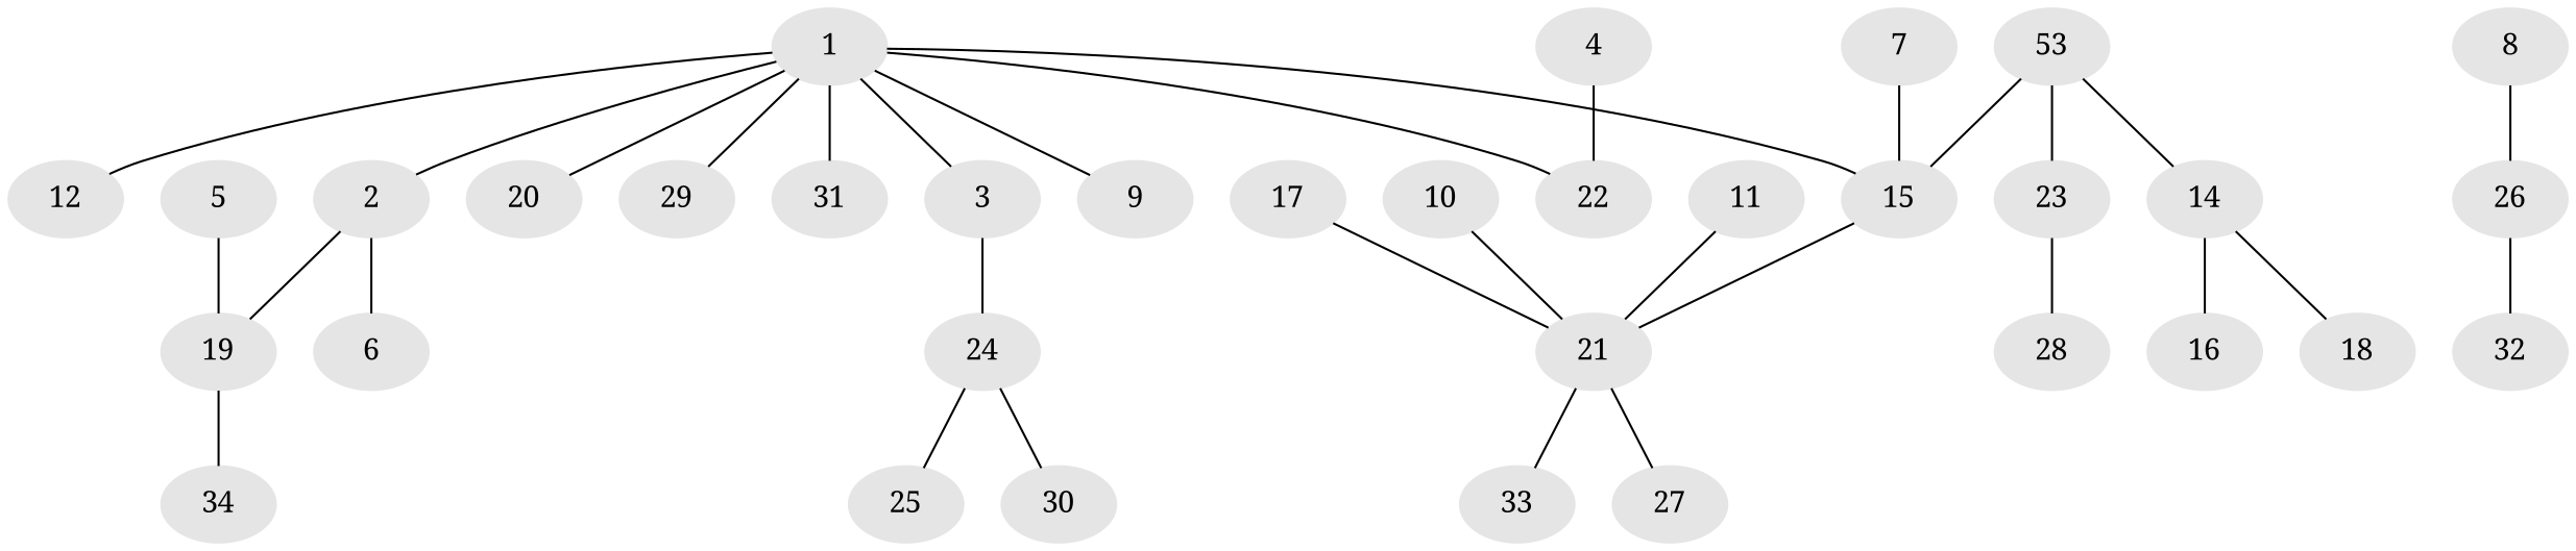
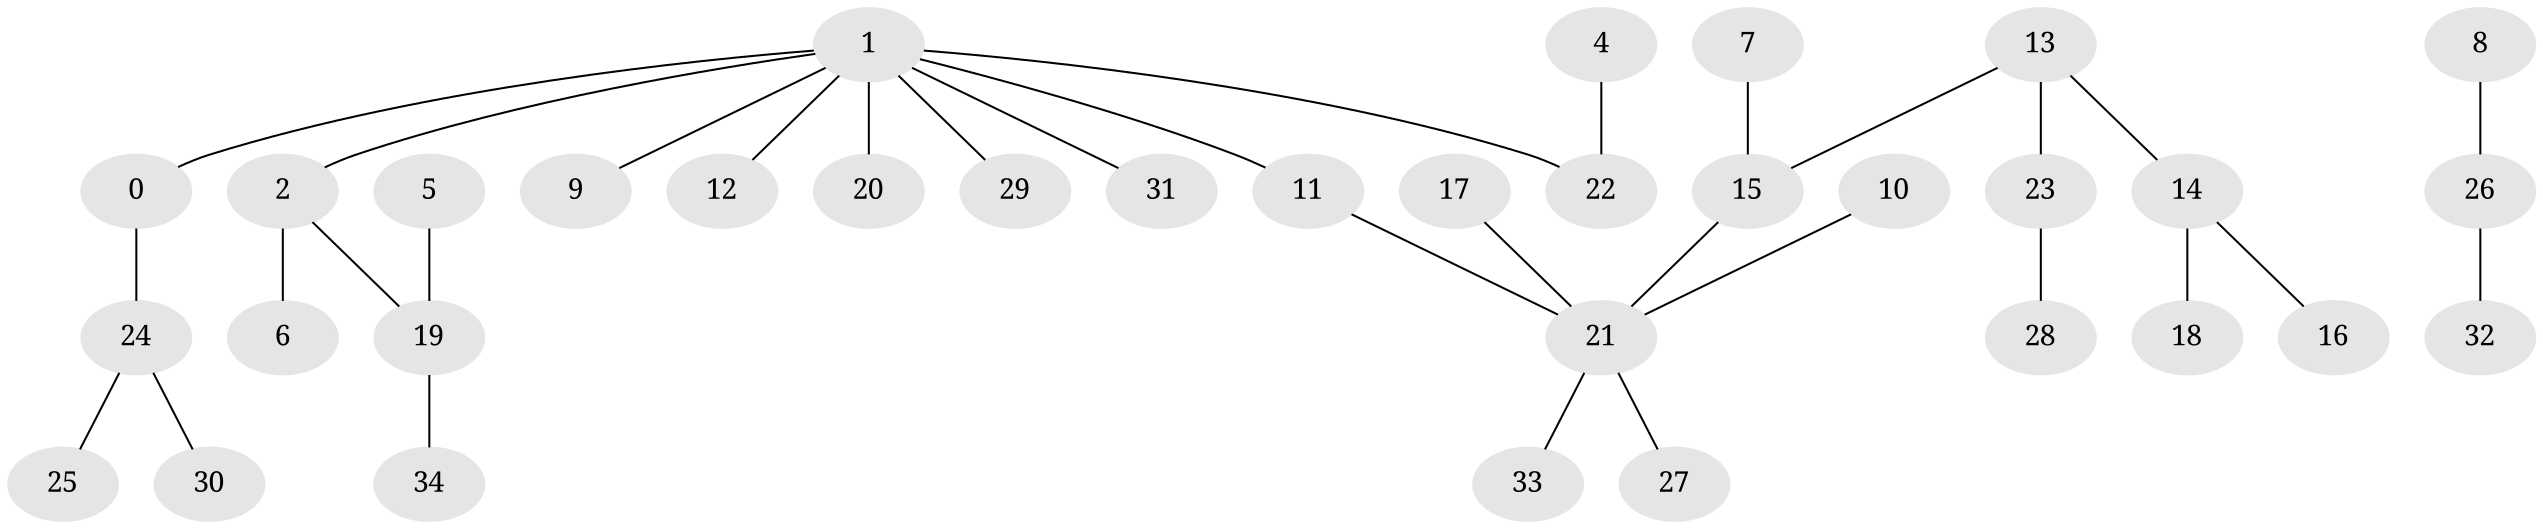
  graph {
    fontname="Noto Serif"
    node [color=gray90 fontname="Noto Serif" style=filled]
    edge [fontname="Noto Serif" weight=1.0]
    1
    2
-   3
+   3 [label=0]
    9
    12
    15
    20
    22
    29
    31
    6
    19
    24
    21
    34
    25
    30
    4
    5
    7
    8
    26
    32
    10
    27
    33
    11
-   13 [label=53]
+   13
    14
    23
    16
    18
    28
    17
    1 -- 2
    1 -- 3
    1 -- 9
    1 -- 12
-   1 -- 15
+   1 -- 11
    1 -- 20
    1 -- 22
    1 -- 29
    1 -- 31
    2 -- 6
    2 -- 19
    3 -- 24
    15 -- 21
    19 -- 34
    24 -- 25
    24 -- 30
    21 -- 27
    21 -- 33
    4 -- 22
    5 -- 19
    7 -- 15
    8 -- 26
    26 -- 32
    10 -- 21
    11 -- 21
    13 -- 15
    13 -- 14
    13 -- 23
    14 -- 16
    14 -- 18
    23 -- 28
    17 -- 21
  }
